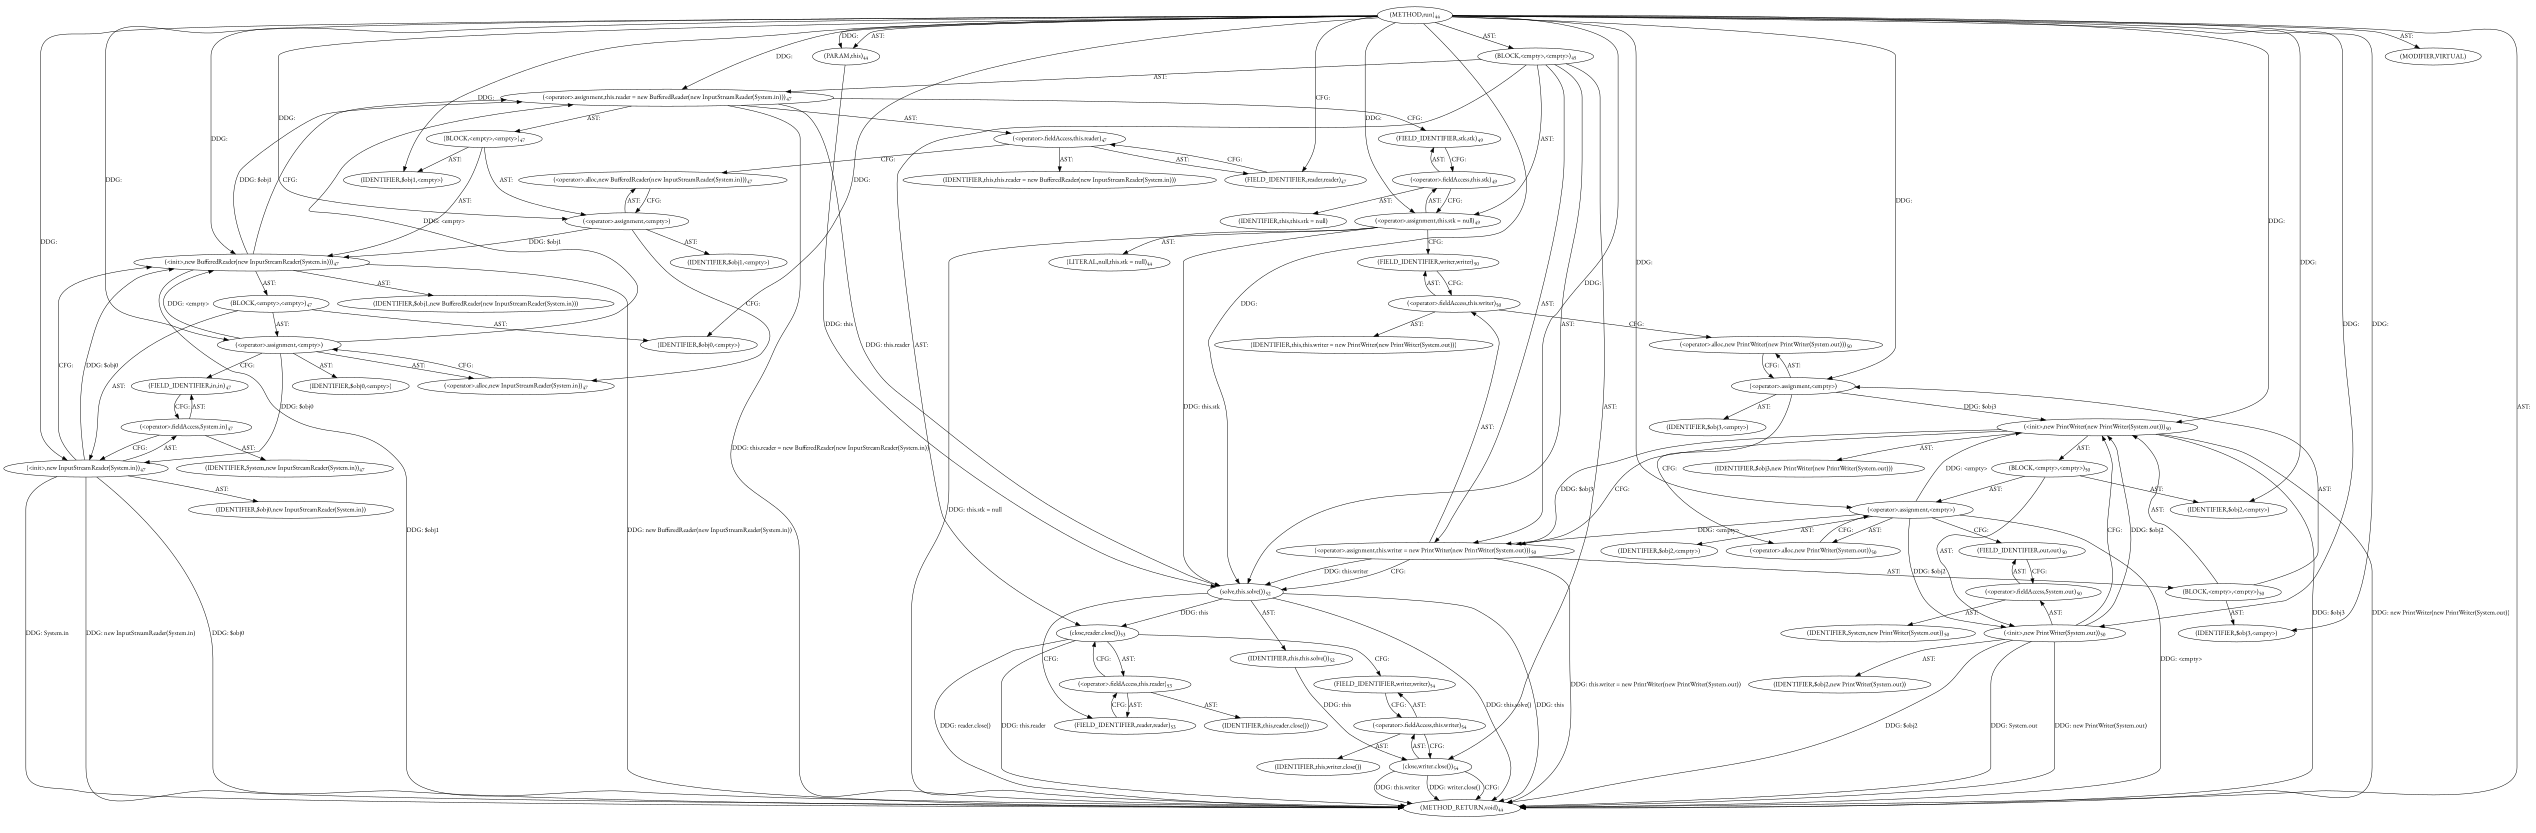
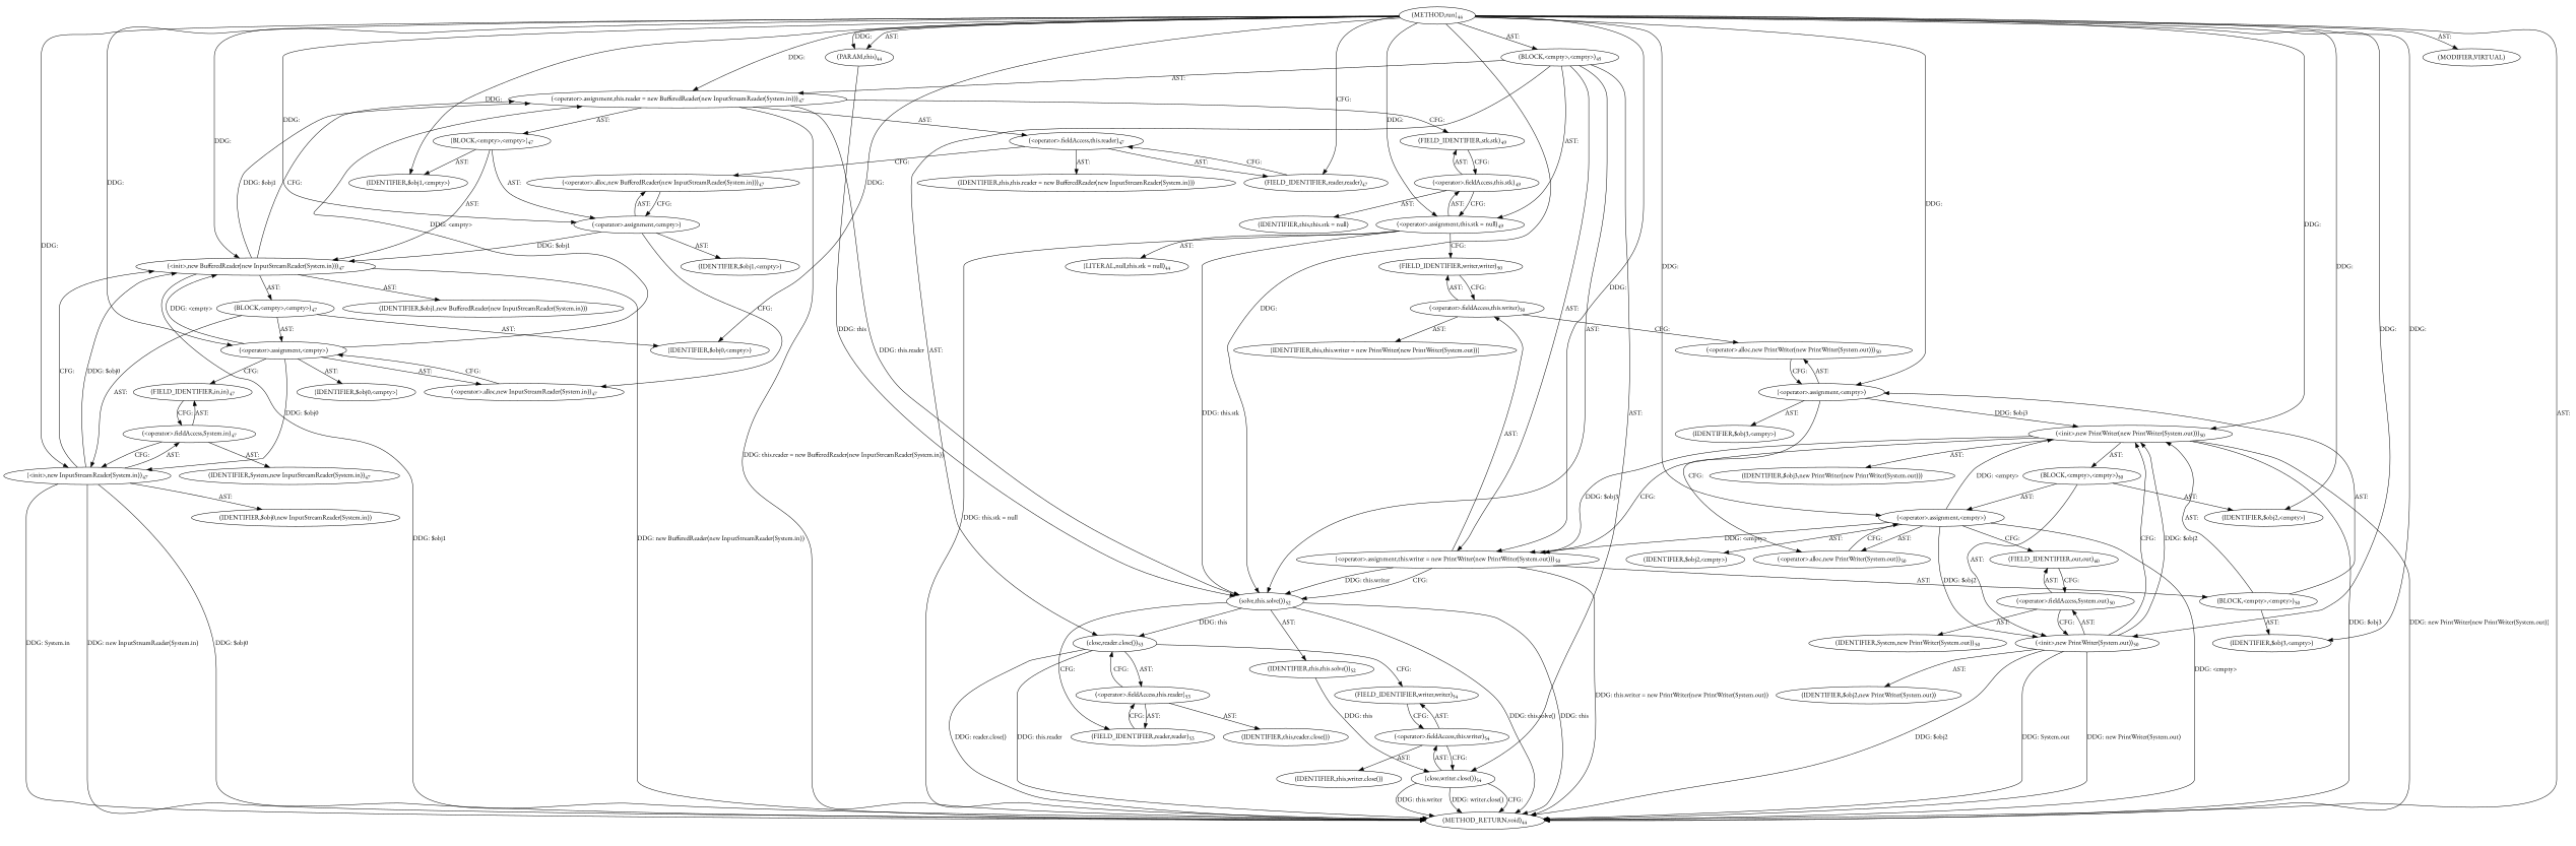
  digraph {
    fontname="EB Garamond"
    node [fontname="EB Garamond"]
    edge [fontname="EB Garamond"]
    n1 [label=<(METHOD,run)<SUB>44</SUB>>]
    n2 [label=<(PARAM,this)<SUB>44</SUB>>]
    n3 [label=<(BLOCK,&lt;empty&gt;,&lt;empty&gt;)<SUB>45</SUB>>]
    n4 [label=<(&lt;operator&gt;.assignment,this.reader = new BufferedReader(new InputStreamReader(System.in)))<SUB>47</SUB>>]
    n5 [label=<(FIELD_IDENTIFIER,reader,reader)<SUB>47</SUB>>]
    n6 [label=<(&lt;operator&gt;.assignment,&lt;empty&gt;)>]
    n7 [label=<(&lt;init&gt;,new BufferedReader(new InputStreamReader(System.in)))<SUB>47</SUB>>]
    n8 [label=<(&lt;operator&gt;.assignment,&lt;empty&gt;)>]
    n9 [label=<(&lt;init&gt;,new InputStreamReader(System.in))<SUB>47</SUB>>]
    n10 [label=<(IDENTIFIER,$obj0,&lt;empty&gt;)>]
    n11 [label=<(IDENTIFIER,$obj1,&lt;empty&gt;)>]
    n12 [label=<(&lt;operator&gt;.assignment,this.stk = null)<SUB>49</SUB>>]
    n13 [label=<(&lt;operator&gt;.assignment,this.writer = new PrintWriter(new PrintWriter(System.out)))<SUB>50</SUB>>]
    n14 [label=<(&lt;operator&gt;.assignment,&lt;empty&gt;)>]
    n15 [label=<(&lt;init&gt;,new PrintWriter(new PrintWriter(System.out)))<SUB>50</SUB>>]
    n16 [label=<(&lt;operator&gt;.assignment,&lt;empty&gt;)>]
    n17 [label=<(&lt;init&gt;,new PrintWriter(System.out))<SUB>50</SUB>>]
    n18 [label=<(IDENTIFIER,$obj2,&lt;empty&gt;)>]
    n19 [label=<(IDENTIFIER,$obj3,&lt;empty&gt;)>]
    n20 [label=<(solve,this.solve())<SUB>52</SUB>>]
    n21 [label=<(MODIFIER,VIRTUAL)>]
    n22 [label=<(METHOD_RETURN,void)<SUB>44</SUB>>]
    n23 [label=<(close,reader.close())<SUB>53</SUB>>]
    n24 [label=<(close,writer.close())<SUB>54</SUB>>]
    n25 [label=<(&lt;operator&gt;.fieldAccess,this.reader)<SUB>47</SUB>>]
    n26 [label=<(BLOCK,&lt;empty&gt;,&lt;empty&gt;)<SUB>47</SUB>>]
    n27 [label=<(FIELD_IDENTIFIER,stk,stk)<SUB>49</SUB>>]
    n28 [label=<(&lt;operator&gt;.alloc,new BufferedReader(new InputStreamReader(System.in)))<SUB>47</SUB>>]
    n29 [label=<(IDENTIFIER,$obj1,&lt;empty&gt;)>]
    n30 [label=<(&lt;operator&gt;.alloc,new InputStreamReader(System.in))<SUB>47</SUB>>]
    n31 [label=<(IDENTIFIER,$obj1,new BufferedReader(new InputStreamReader(System.in)))>]
    n32 [label=<(BLOCK,&lt;empty&gt;,&lt;empty&gt;)<SUB>47</SUB>>]
    n33 [label=<(IDENTIFIER,$obj0,&lt;empty&gt;)>]
    n34 [label=<(FIELD_IDENTIFIER,in,in)<SUB>47</SUB>>]
    n35 [label=<(IDENTIFIER,$obj0,new InputStreamReader(System.in))>]
    n36 [label=<(&lt;operator&gt;.fieldAccess,System.in)<SUB>47</SUB>>]
    n37 [label=<(&lt;operator&gt;.fieldAccess,this.stk)<SUB>49</SUB>>]
    n38 [label=<(LITERAL,null,this.stk = null)<SUB>44</SUB>>]
    n39 [label=<(FIELD_IDENTIFIER,writer,writer)<SUB>50</SUB>>]
    n40 [label=<(&lt;operator&gt;.fieldAccess,this.writer)<SUB>50</SUB>>]
    n41 [label=<(BLOCK,&lt;empty&gt;,&lt;empty&gt;)<SUB>50</SUB>>]
    n42 [label=<(&lt;operator&gt;.alloc,new PrintWriter(new PrintWriter(System.out)))<SUB>50</SUB>>]
    n43 [label=<(IDENTIFIER,$obj3,&lt;empty&gt;)>]
    n44 [label=<(&lt;operator&gt;.alloc,new PrintWriter(System.out))<SUB>50</SUB>>]
    n45 [label=<(IDENTIFIER,$obj3,new PrintWriter(new PrintWriter(System.out)))>]
    n46 [label=<(BLOCK,&lt;empty&gt;,&lt;empty&gt;)<SUB>50</SUB>>]
    n47 [label=<(IDENTIFIER,$obj2,&lt;empty&gt;)>]
-   n48 [label=<(FIELD_IDENTIFIER,out,out)<SUB>50</SUB>>]
+   n48 [label=<(FIELD_IDENTIFIER,out,out)<SUB>60</SUB>>]
    n49 [label=<(IDENTIFIER,$obj2,new PrintWriter(System.out))>]
    n50 [label=<(&lt;operator&gt;.fieldAccess,System.out)<SUB>50</SUB>>]
    n51 [label=<(IDENTIFIER,this,this.solve())<SUB>52</SUB>>]
    n52 [label=<(FIELD_IDENTIFIER,reader,reader)<SUB>53</SUB>>]
    n53 [label=<(&lt;operator&gt;.fieldAccess,this.reader)<SUB>53</SUB>>]
    n54 [label=<(FIELD_IDENTIFIER,writer,writer)<SUB>54</SUB>>]
    n55 [label=<(&lt;operator&gt;.fieldAccess,this.writer)<SUB>54</SUB>>]
    n56 [label=<(IDENTIFIER,this,this.reader = new BufferedReader(new InputStreamReader(System.in)))>]
    n57 [label=<(IDENTIFIER,System,new InputStreamReader(System.in))<SUB>47</SUB>>]
    n58 [label=<(IDENTIFIER,this,this.stk = null)>]
    n59 [label=<(IDENTIFIER,this,this.writer = new PrintWriter(new PrintWriter(System.out)))>]
    n60 [label=<(IDENTIFIER,System,new PrintWriter(System.out))<SUB>50</SUB>>]
    n61 [label=<(IDENTIFIER,this,reader.close())>]
    n62 [label=<(IDENTIFIER,this,writer.close())>]
    n1 -> n2 [label="AST: "]
    n1 -> n2 [label="DDG: "]
    n1 -> n3 [label="AST: "]
    n1 -> n4 [label="DDG: "]
    n1 -> n5 [label="CFG: "]
    n1 -> n6 [label="DDG: "]
    n1 -> n7 [label="DDG: "]
    n1 -> n8 [label="DDG: "]
    n1 -> n9 [label="DDG: "]
    n1 -> n10 [label="DDG: "]
    n1 -> n11 [label="DDG: "]
    n1 -> n12 [label="DDG: "]
    n1 -> n13 [label="DDG: "]
    n1 -> n14 [label="DDG: "]
    n1 -> n15 [label="DDG: "]
    n1 -> n16 [label="DDG: "]
    n1 -> n17 [label="DDG: "]
    n1 -> n18 [label="DDG: "]
    n1 -> n19 [label="DDG: "]
    n1 -> n20 [label="DDG: "]
    n1 -> n21 [label="AST: "]
    n1 -> n22 [label="AST: "]
    n2 -> n20 [label="DDG: this"]
    n3 -> n4 [label="AST: "]
    n3 -> n12 [label="AST: "]
    n3 -> n13 [label="AST: "]
    n3 -> n20 [label="AST: "]
    n3 -> n23 [label="AST: "]
    n3 -> n24 [label="AST: "]
    n4 -> n20 [label="DDG: this.reader"]
    n4 -> n22 [label="DDG: this.reader = new BufferedReader(new InputStreamReader(System.in))"]
    n4 -> n25 [label="AST: "]
    n4 -> n26 [label="AST: "]
    n4 -> n27 [label="CFG: "]
    n5 -> n25 [label="CFG: "]
    n6 -> n7 [label="DDG: $obj1"]
    n6 -> n28 [label="AST: "]
    n6 -> n29 [label="AST: "]
    n6 -> n30 [label="CFG: "]
    n7 -> n4 [label="CFG: "]
    n7 -> n4 [label="DDG: $obj1"]
    n7 -> n22 [label="DDG: $obj1"]
    n7 -> n22 [label="DDG: new BufferedReader(new InputStreamReader(System.in))"]
    n7 -> n31 [label="AST: "]
    n7 -> n32 [label="AST: "]
    n8 -> n4 [label="DDG: &lt;empty&gt;"]
    n8 -> n7 [label="DDG: &lt;empty&gt;"]
    n8 -> n9 [label="DDG: $obj0"]
    n8 -> n30 [label="AST: "]
    n8 -> n33 [label="AST: "]
    n8 -> n34 [label="CFG: "]
    n9 -> n7 [label="CFG: "]
    n9 -> n7 [label="DDG: $obj0"]
    n9 -> n22 [label="DDG: $obj0"]
    n9 -> n22 [label="DDG: System.in"]
    n9 -> n22 [label="DDG: new InputStreamReader(System.in)"]
    n9 -> n35 [label="AST: "]
    n9 -> n36 [label="AST: "]
    n12 -> n20 [label="DDG: this.stk"]
    n12 -> n22 [label="DDG: this.stk = null"]
    n12 -> n37 [label="AST: "]
    n12 -> n38 [label="AST: "]
    n12 -> n39 [label="CFG: "]
    n13 -> n20 [label="CFG: "]
    n13 -> n20 [label="DDG: this.writer"]
    n13 -> n22 [label="DDG: this.writer = new PrintWriter(new PrintWriter(System.out))"]
    n13 -> n40 [label="AST: "]
    n13 -> n41 [label="AST: "]
    n14 -> n15 [label="DDG: $obj3"]
    n14 -> n42 [label="AST: "]
    n14 -> n43 [label="AST: "]
    n14 -> n44 [label="CFG: "]
    n15 -> n13 [label="CFG: "]
    n15 -> n13 [label="DDG: $obj3"]
    n15 -> n22 [label="DDG: $obj3"]
    n15 -> n22 [label="DDG: new PrintWriter(new PrintWriter(System.out))"]
    n15 -> n45 [label="AST: "]
    n15 -> n46 [label="AST: "]
    n16 -> n13 [label="DDG: &lt;empty&gt;"]
    n16 -> n15 [label="DDG: &lt;empty&gt;"]
    n16 -> n17 [label="DDG: $obj2"]
    n16 -> n22 [label="DDG: &lt;empty&gt;"]
    n16 -> n44 [label="AST: "]
    n16 -> n47 [label="AST: "]
    n16 -> n48 [label="CFG: "]
    n17 -> n15 [label="CFG: "]
    n17 -> n15 [label="DDG: $obj2"]
    n17 -> n22 [label="DDG: $obj2"]
    n17 -> n22 [label="DDG: System.out"]
    n17 -> n22 [label="DDG: new PrintWriter(System.out)"]
    n17 -> n49 [label="AST: "]
    n17 -> n50 [label="AST: "]
    n20 -> n22 [label="DDG: this"]
    n20 -> n22 [label="DDG: this.solve()"]
    n20 -> n23 [label="DDG: this"]
    n20 -> n51 [label="AST: "]
    n20 -> n52 [label="CFG: "]
    n23 -> n22 [label="DDG: this.reader"]
    n23 -> n22 [label="DDG: reader.close()"]
    n23 -> n53 [label="AST: "]
    n23 -> n54 [label="CFG: "]
    n24 -> n22 [label="CFG: "]
    n24 -> n22 [label="DDG: this.writer"]
    n24 -> n22 [label="DDG: writer.close()"]
    n24 -> n55 [label="AST: "]
    n25 -> n5 [label="AST: "]
    n25 -> n28 [label="CFG: "]
    n25 -> n56 [label="AST: "]
    n26 -> n6 [label="AST: "]
    n26 -> n7 [label="AST: "]
    n26 -> n11 [label="AST: "]
    n27 -> n37 [label="CFG: "]
    n28 -> n6 [label="CFG: "]
    n30 -> n8 [label="CFG: "]
    n32 -> n8 [label="AST: "]
    n32 -> n9 [label="AST: "]
    n32 -> n10 [label="AST: "]
    n34 -> n36 [label="CFG: "]
    n36 -> n9 [label="CFG: "]
    n36 -> n34 [label="AST: "]
    n36 -> n57 [label="AST: "]
    n37 -> n12 [label="CFG: "]
    n37 -> n27 [label="AST: "]
    n37 -> n58 [label="AST: "]
    n39 -> n40 [label="CFG: "]
    n40 -> n39 [label="AST: "]
    n40 -> n42 [label="CFG: "]
    n40 -> n59 [label="AST: "]
    n41 -> n14 [label="AST: "]
    n41 -> n15 [label="AST: "]
    n41 -> n19 [label="AST: "]
    n42 -> n14 [label="CFG: "]
    n44 -> n16 [label="CFG: "]
    n46 -> n16 [label="AST: "]
    n46 -> n17 [label="AST: "]
    n46 -> n18 [label="AST: "]
    n48 -> n50 [label="CFG: "]
+   n50 -> n17 [label="CFG: "]
    n50 -> n48 [label="AST: "]
    n50 -> n60 [label="AST: "]
    n51 -> n24 [label="DDG: this"]
    n52 -> n53 [label="CFG: "]
    n53 -> n23 [label="CFG: "]
    n53 -> n52 [label="AST: "]
    n53 -> n61 [label="AST: "]
    n54 -> n55 [label="CFG: "]
    n55 -> n24 [label="CFG: "]
    n55 -> n54 [label="AST: "]
    n55 -> n62 [label="AST: "]
  }
